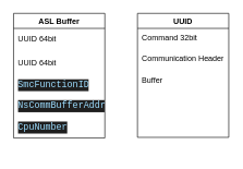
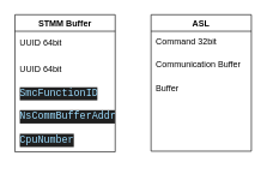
  <mxCell id="0" />
  <mxCell id="1" parent="0" />
- <mxCell id="2" value="ASL Buffer" style="swimlane;whiteSpace=wrap;html=1;" vertex="1" parent="1"><mxGeometry x="20" y="20" width="140" height="191" as="geometry" /></mxCell>
+ <mxCell id="2" value="STMM Buffer" style="swimlane;whiteSpace=wrap;html=1;" vertex="1" parent="1"><mxGeometry x="20" y="20" width="140" height="191" as="geometry" /></mxCell>
  <mxCell id="3" value="" style="shape=table;startSize=0;container=1;collapsible=0;childLayout=tableLayout;fontSize=11;fillColor=none;strokeColor=none;" vertex="1" parent="2"><mxGeometry y="20" width="140" height="171" as="geometry" /></mxCell>
  <mxCell id="4" style="shape=tableRow;horizontal=0;startSize=0;swimlaneHead=0;swimlaneBody=0;strokeColor=inherit;top=0;left=0;bottom=0;right=0;collapsible=0;dropTarget=0;fillColor=none;points=[[0,0.5],[1,0.5]];portConstraint=eastwest;fontSize=16;" vertex="1" parent="3"><mxGeometry width="140" height="40" as="geometry" /></mxCell>
  <mxCell id="5" value="UUID 64bit" style="shape=partialRectangle;html=1;whiteSpace=wrap;connectable=0;strokeColor=inherit;overflow=hidden;fillColor=none;top=0;left=0;bottom=0;right=0;pointerEvents=1;fontSize=12;align=left;spacingLeft=5;" vertex="1" parent="4"><mxGeometry width="140" height="40" as="geometry"><mxRectangle width="140" height="40" as="alternateBounds" /></mxGeometry></mxCell>
  <mxCell id="6" style="shape=tableRow;horizontal=0;startSize=0;swimlaneHead=0;swimlaneBody=0;strokeColor=inherit;top=0;left=0;bottom=0;right=0;collapsible=0;dropTarget=0;fillColor=none;points=[[0,0.5],[1,0.5]];portConstraint=eastwest;fontSize=16;" vertex="1" parent="3"><mxGeometry y="40" width="140" height="33" as="geometry" /></mxCell>
  <mxCell id="7" value="UUID 64bit" style="shape=partialRectangle;html=1;whiteSpace=wrap;connectable=0;strokeColor=inherit;overflow=hidden;fillColor=none;top=0;left=0;bottom=0;right=0;pointerEvents=1;fontSize=12;align=left;spacingLeft=5;" vertex="1" parent="6"><mxGeometry width="140" height="33" as="geometry"><mxRectangle width="140" height="33" as="alternateBounds" /></mxGeometry></mxCell>
  <mxCell id="8" value="" style="shape=tableRow;horizontal=0;startSize=0;swimlaneHead=0;swimlaneBody=0;strokeColor=inherit;top=0;left=0;bottom=0;right=0;collapsible=0;dropTarget=0;fillColor=none;points=[[0,0.5],[1,0.5]];portConstraint=eastwest;fontSize=16;" vertex="1" parent="3"><mxGeometry y="73" width="140" height="33" as="geometry" /></mxCell>
  <mxCell id="9" value="&lt;div style=&quot;color: rgb(204, 204, 204); background-color: rgb(31, 31, 31); font-family: Consolas, &amp;quot;Courier New&amp;quot;, monospace; font-size: 14px; line-height: 19px; white-space: pre;&quot;&gt;&lt;span style=&quot;color: #9cdcfe;&quot;&gt;SmcFunctionID&lt;/span&gt;&lt;/div&gt;" style="shape=partialRectangle;html=1;whiteSpace=wrap;connectable=0;strokeColor=inherit;overflow=hidden;fillColor=none;top=0;left=0;bottom=0;right=0;pointerEvents=1;fontSize=12;align=left;spacingLeft=5;" vertex="1" parent="8"><mxGeometry width="140" height="33" as="geometry"><mxRectangle width="140" height="33" as="alternateBounds" /></mxGeometry></mxCell>
  <mxCell id="10" value="" style="shape=tableRow;horizontal=0;startSize=0;swimlaneHead=0;swimlaneBody=0;strokeColor=inherit;top=0;left=0;bottom=0;right=0;collapsible=0;dropTarget=0;fillColor=none;points=[[0,0.5],[1,0.5]];portConstraint=eastwest;fontSize=16;" vertex="1" parent="3"><mxGeometry y="106" width="140" height="32" as="geometry" /></mxCell>
  <mxCell id="11" value="&lt;div style=&quot;color: rgb(204, 204, 204); background-color: rgb(31, 31, 31); font-family: Consolas, &amp;quot;Courier New&amp;quot;, monospace; font-size: 14px; line-height: 19px; white-space: pre;&quot;&gt;&lt;span style=&quot;color: #9cdcfe;&quot;&gt;NsCommBufferAddr&lt;/span&gt;&lt;/div&gt;" style="shape=partialRectangle;html=1;whiteSpace=wrap;connectable=0;strokeColor=inherit;overflow=hidden;fillColor=none;top=0;left=0;bottom=0;right=0;pointerEvents=1;fontSize=12;align=left;spacingLeft=5;" vertex="1" parent="10"><mxGeometry width="140" height="32" as="geometry"><mxRectangle width="140" height="32" as="alternateBounds" /></mxGeometry></mxCell>
  <mxCell id="12" value="" style="shape=tableRow;horizontal=0;startSize=0;swimlaneHead=0;swimlaneBody=0;strokeColor=inherit;top=0;left=0;bottom=0;right=0;collapsible=0;dropTarget=0;fillColor=none;points=[[0,0.5],[1,0.5]];portConstraint=eastwest;fontSize=16;" vertex="1" parent="3"><mxGeometry y="138" width="140" height="33" as="geometry" /></mxCell>
  <mxCell id="13" value="&lt;div style=&quot;color: rgb(204, 204, 204); background-color: rgb(31, 31, 31); font-family: Consolas, &amp;quot;Courier New&amp;quot;, monospace; font-size: 14px; line-height: 19px; white-space: pre;&quot;&gt;&lt;span style=&quot;color: #9cdcfe;&quot;&gt;CpuNumber&lt;/span&gt;&lt;/div&gt;" style="shape=partialRectangle;html=1;whiteSpace=wrap;connectable=0;strokeColor=inherit;overflow=hidden;fillColor=none;top=0;left=0;bottom=0;right=0;pointerEvents=1;fontSize=12;align=left;spacingLeft=5;" vertex="1" parent="12"><mxGeometry width="140" height="33" as="geometry"><mxRectangle width="140" height="33" as="alternateBounds" /></mxGeometry></mxCell>
- <mxCell id="14" value="UUID" style="swimlane;whiteSpace=wrap;html=1;" vertex="1" parent="1"><mxGeometry x="210" y="20" width="140" height="190" as="geometry" /></mxCell>
+ <mxCell id="14" value="ASL" style="swimlane;whiteSpace=wrap;html=1;" vertex="1" parent="1"><mxGeometry x="210" y="20" width="140" height="190" as="geometry" /></mxCell>
  <mxCell id="15" value="" style="shape=table;startSize=0;container=1;collapsible=0;childLayout=tableLayout;fontSize=11;fillColor=none;strokeColor=none;" vertex="1" parent="14"><mxGeometry y="20" width="140" height="197" as="geometry" /></mxCell>
  <mxCell id="16" style="shape=tableRow;horizontal=0;startSize=0;swimlaneHead=0;swimlaneBody=0;strokeColor=inherit;top=0;left=0;bottom=0;right=0;collapsible=0;dropTarget=0;fillColor=none;points=[[0,0.5],[1,0.5]];portConstraint=eastwest;fontSize=16;" vertex="1" parent="15"><mxGeometry width="140" height="33" as="geometry" /></mxCell>
  <mxCell id="17" value="Command 32bit" style="shape=partialRectangle;html=1;whiteSpace=wrap;connectable=0;strokeColor=inherit;overflow=hidden;fillColor=none;top=0;left=0;bottom=0;right=0;pointerEvents=1;fontSize=12;align=left;spacingLeft=5;" vertex="1" parent="16"><mxGeometry width="140" height="33" as="geometry"><mxRectangle width="140" height="33" as="alternateBounds" /></mxGeometry></mxCell>
  <mxCell id="18" style="shape=tableRow;horizontal=0;startSize=0;swimlaneHead=0;swimlaneBody=0;strokeColor=inherit;top=0;left=0;bottom=0;right=0;collapsible=0;dropTarget=0;fillColor=none;points=[[0,0.5],[1,0.5]];portConstraint=eastwest;fontSize=16;" vertex="1" parent="15"><mxGeometry y="33" width="140" height="33" as="geometry" /></mxCell>
- <mxCell id="19" value="&lt;font style=&quot;color: light-dark(rgb(0, 0, 0), rgb(255, 0, 0));&quot;&gt;Communication Header&lt;/font&gt;" style="shape=partialRectangle;html=1;whiteSpace=wrap;connectable=0;strokeColor=inherit;overflow=hidden;fillColor=none;top=0;left=0;bottom=0;right=0;pointerEvents=1;fontSize=12;align=left;spacingLeft=5;" vertex="1" parent="18"><mxGeometry width="140" height="33" as="geometry"><mxRectangle width="140" height="33" as="alternateBounds" /></mxGeometry></mxCell>
+ <mxCell id="19" value="&lt;font style=&quot;color: light-dark(rgb(0, 0, 0), rgb(255, 0, 0));&quot;&gt;Communication Buffer&lt;/font&gt;" style="shape=partialRectangle;html=1;whiteSpace=wrap;connectable=0;strokeColor=inherit;overflow=hidden;fillColor=none;top=0;left=0;bottom=0;right=0;pointerEvents=1;fontSize=12;align=left;spacingLeft=5;" vertex="1" parent="18"><mxGeometry width="140" height="33" as="geometry"><mxRectangle width="140" height="33" as="alternateBounds" /></mxGeometry></mxCell>
  <mxCell id="20" style="shape=tableRow;horizontal=0;startSize=0;swimlaneHead=0;swimlaneBody=0;strokeColor=inherit;top=0;left=0;bottom=0;right=0;collapsible=0;dropTarget=0;fillColor=none;points=[[0,0.5],[1,0.5]];portConstraint=eastwest;fontSize=16;" vertex="1" parent="15"><mxGeometry y="66" width="140" height="33" as="geometry" /></mxCell>
  <mxCell id="21" value="Buffer" style="shape=partialRectangle;html=1;whiteSpace=wrap;connectable=0;strokeColor=inherit;overflow=hidden;fillColor=none;top=0;left=0;bottom=0;right=0;pointerEvents=1;fontSize=12;align=left;spacingLeft=5;" vertex="1" parent="20"><mxGeometry width="140" height="33" as="geometry"><mxRectangle width="140" height="33" as="alternateBounds" /></mxGeometry></mxCell>
  <mxCell id="22" value="" style="shape=tableRow;horizontal=0;startSize=0;swimlaneHead=0;swimlaneBody=0;strokeColor=inherit;top=0;left=0;bottom=0;right=0;collapsible=0;dropTarget=0;fillColor=none;points=[[0,0.5],[1,0.5]];portConstraint=eastwest;fontSize=16;" vertex="1" parent="15"><mxGeometry y="99" width="140" height="33" as="geometry" /></mxCell>
  <mxCell id="23" value="&lt;div style=&quot;color: rgb(204, 204, 204); background-color: rgb(31, 31, 31); font-family: Consolas, &amp;quot;Courier New&amp;quot;, monospace; font-size: 14px; line-height: 19px; white-space: pre;&quot;&gt;&lt;br&gt;&lt;/div&gt;" style="shape=partialRectangle;html=1;whiteSpace=wrap;connectable=0;strokeColor=inherit;overflow=hidden;fillColor=none;top=0;left=0;bottom=0;right=0;pointerEvents=1;fontSize=12;align=left;spacingLeft=5;" vertex="1" parent="22"><mxGeometry width="140" height="33" as="geometry"><mxRectangle width="140" height="33" as="alternateBounds" /></mxGeometry></mxCell>
  <mxCell id="24" value="" style="shape=tableRow;horizontal=0;startSize=0;swimlaneHead=0;swimlaneBody=0;strokeColor=inherit;top=0;left=0;bottom=0;right=0;collapsible=0;dropTarget=0;fillColor=none;points=[[0,0.5],[1,0.5]];portConstraint=eastwest;fontSize=16;" vertex="1" parent="15"><mxGeometry y="132" width="140" height="32" as="geometry" /></mxCell>
  <mxCell id="25" value="&lt;div style=&quot;color: rgb(204, 204, 204); background-color: rgb(31, 31, 31); font-family: Consolas, &amp;quot;Courier New&amp;quot;, monospace; font-size: 14px; line-height: 19px; white-space: pre;&quot;&gt;&lt;br&gt;&lt;/div&gt;" style="shape=partialRectangle;html=1;whiteSpace=wrap;connectable=0;strokeColor=inherit;overflow=hidden;fillColor=none;top=0;left=0;bottom=0;right=0;pointerEvents=1;fontSize=12;align=left;spacingLeft=5;" vertex="1" parent="24"><mxGeometry width="140" height="32" as="geometry"><mxRectangle width="140" height="32" as="alternateBounds" /></mxGeometry></mxCell>
  <mxCell id="26" value="" style="shape=tableRow;horizontal=0;startSize=0;swimlaneHead=0;swimlaneBody=0;strokeColor=inherit;top=0;left=0;bottom=0;right=0;collapsible=0;dropTarget=0;fillColor=none;points=[[0,0.5],[1,0.5]];portConstraint=eastwest;fontSize=16;" vertex="1" parent="15"><mxGeometry y="164" width="140" height="33" as="geometry" /></mxCell>
  <mxCell id="27" value="&lt;div style=&quot;color: rgb(204, 204, 204); background-color: rgb(31, 31, 31); font-family: Consolas, &amp;quot;Courier New&amp;quot;, monospace; font-size: 14px; line-height: 19px; white-space: pre;&quot;&gt;&lt;br&gt;&lt;/div&gt;" style="shape=partialRectangle;html=1;whiteSpace=wrap;connectable=0;strokeColor=inherit;overflow=hidden;fillColor=none;top=0;left=0;bottom=0;right=0;pointerEvents=1;fontSize=12;align=left;spacingLeft=5;" vertex="1" parent="26"><mxGeometry width="140" height="33" as="geometry"><mxRectangle width="140" height="33" as="alternateBounds" /></mxGeometry></mxCell>
